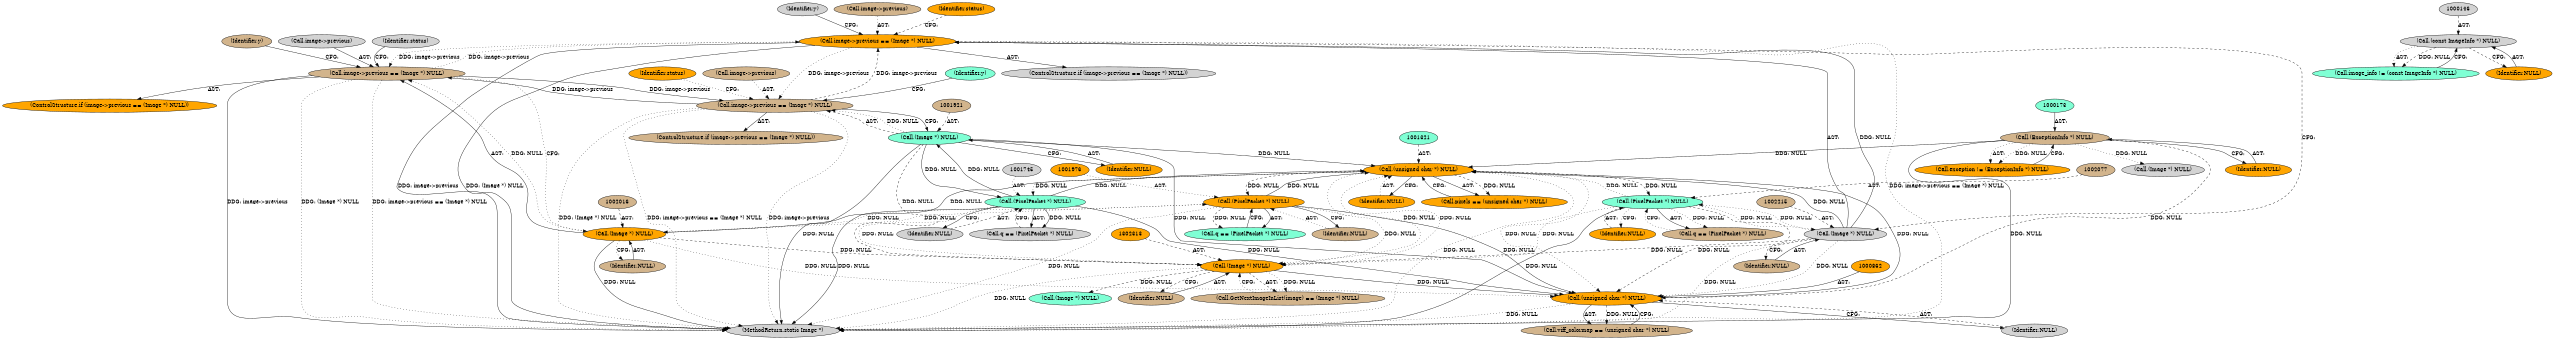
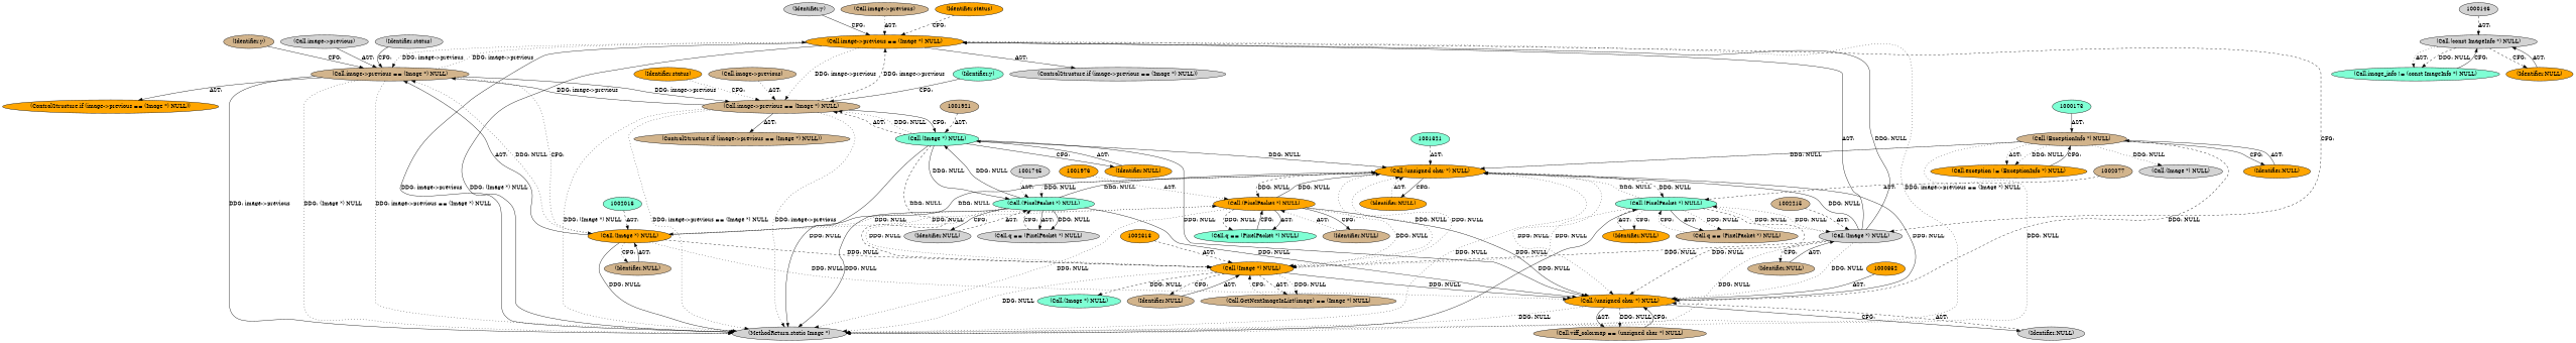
  digraph {
    node [fillcolor=orange style=filled]
    edge [style=solid]
    n1 [label="(Call,image->previous == (Image *) NULL)"]
    n2 [fillcolor=tan label="(Call,image->previous == (Image *) NULL)"]
    n3 [fillcolor=tan label="(Call,image->previous == (Image *) NULL)"]
    n4 [fillcolor=lightgrey label="(Call,(Image *) NULL)"]
    n5 [fillcolor=lightgrey label="(MethodReturn,static Image *)"]
    n6 [fillcolor=lightgrey label="(ControlStructure,if (image->previous == (Image *) NULL))"]
    n7 [label="(Call,(Image *) NULL)"]
    n8 [label="(ControlStructure,if (image->previous == (Image *) NULL))"]
    n9 [fillcolor=aquamarine label="(Call,(Image *) NULL)"]
    n10 [fillcolor=tan label="(ControlStructure,if (image->previous == (Image *) NULL))"]
    n11 [label="(Call,(unsigned char *) NULL)"]
    n12 [label="(Call,(unsigned char *) NULL)"]
    n13 [label="(Call,(Image *) NULL)"]
    n14 [fillcolor=aquamarine label="(Call,(PixelPacket *) NULL)"]
    n15 [fillcolor=tan label="(Identifier,NULL)"]
    n16 [label="(Call,(PixelPacket *) NULL)"]
    n17 [fillcolor=tan label="(Identifier,NULL)"]
    n18 [fillcolor=aquamarine label="(Call,(PixelPacket *) NULL)"]
    n19 [label="(Identifier,NULL)"]
    n20 [fillcolor=lightgrey label="(Identifier,NULL)"]
    n21 [fillcolor=lightgrey label="(Call,q == (PixelPacket *) NULL)"]
    n22 [label="(Identifier,NULL)"]
-   n23 [label="(Call,pixels == (unsigned char *) NULL)"]
    n24 [fillcolor=tan label="(Call,viff_colormap == (unsigned char *) NULL)"]
    n25 [fillcolor=lightgrey label="(Identifier,NULL)"]
    n26 [fillcolor=aquamarine label="(Call,(Image *) NULL)"]
    n27 [fillcolor=tan label="(Identifier,NULL)"]
    n28 [fillcolor=tan label="(Call,GetNextImageInList(image) == (Image *) NULL)"]
    n29 [fillcolor=tan label="(Call,q == (PixelPacket *) NULL)"]
    n30 [label="(Identifier,NULL)"]
    n31 [fillcolor=aquamarine label="(Call,q == (PixelPacket *) NULL)"]
    n32 [fillcolor=tan label="(Identifier,NULL)"]
    n33 [fillcolor=tan label="(Call,(ExceptionInfo *) NULL)"]
    n34 [label="(Identifier,NULL)"]
    n35 [label="(Call,exception != (ExceptionInfo *) NULL)"]
    n36 [fillcolor=lightgrey label="(Call,(Image *) NULL)"]
    n37 [fillcolor=lightgrey label="(Call,(const ImageInfo *) NULL)"]
    n38 [fillcolor=aquamarine label="(Call,image_info != (const ImageInfo *) NULL)"]
    n39 [label="(Identifier,NULL)"]
    n40 [fillcolor=lightgrey label="(Identifier,y)"]
    n41 [fillcolor=tan label="(Identifier,y)"]
    n42 [fillcolor=aquamarine label="(Identifier,y)"]
    n43 [fillcolor=lightgrey label="(Call,image->previous)"]
    n44 [fillcolor=tan label="(Call,image->previous)"]
    n45 [label="(Identifier,status)"]
    n46 [fillcolor=lightgrey label="(Identifier,status)"]
    n47 [label="(Identifier,status)"]
    n48 [fillcolor=tan label="(Call,image->previous)"]
    1001921 [fillcolor=tan]
    1001745 [fillcolor=lightgrey]
    1001321 [fillcolor=aquamarine]
    1002077 [fillcolor=tan]
    1002215 [fillcolor=tan]
    1001976
-   1002016 [fillcolor=tan]
+   1002016 [fillcolor=aquamarine]
    1000862
    1000173 [fillcolor=aquamarine]
    1000146 [fillcolor=lightgrey]
-   1002313 [label=1302313]
+   1002313
    n1 -> n2 [label="DDG: image->previous" style=dotted]
    n1 -> n3 [label="DDG: image->previous" style=dotted]
    n1 -> n4 [label="CFG: " style=dashed]
    n1 -> n5 [label="DDG: image->previous"]
    n1 -> n5 [label="DDG: (Image *) NULL"]
    n1 -> n5 [label="DDG: image->previous == (Image *) NULL" style=dotted]
    n1 -> n6 [label="AST: "]
    n2 -> n1 [label="DDG: image->previous" style=dotted]
    n2 -> n3 [label="DDG: image->previous"]
    n2 -> n5 [label="DDG: image->previous"]
    n2 -> n5 [label="DDG: (Image *) NULL" style=dotted]
    n2 -> n5 [label="DDG: image->previous == (Image *) NULL" style=dotted]
    n2 -> n7 [label="CFG: " style=dotted]
    n2 -> n8 [label="AST: "]
    n3 -> n1 [label="DDG: image->previous" style=dashed]
    n3 -> n2 [label="DDG: image->previous"]
    n3 -> n5 [label="DDG: image->previous == (Image *) NULL" style=dotted]
    n3 -> n5 [label="DDG: image->previous" style=dotted]
    n3 -> n5 [label="DDG: (Image *) NULL" style=dotted]
    n3 -> n9 [label="CFG: "]
    n3 -> n10 [label="AST: "]
    n4 -> n1 [label="AST: "]
    n4 -> n1 [label="DDG: NULL"]
    n4 -> n5 [label="DDG: NULL" style=dotted]
    n4 -> n11 [label="DDG: NULL"]
    n4 -> n12 [label="DDG: NULL" style=dotted]
    n4 -> n13 [label="DDG: NULL" style=dashed]
    n4 -> n14 [label="DDG: NULL" style=dotted]
    n4 -> n15 [label="CFG: " style=dashed]
    n7 -> n2 [label="AST: "]
    n7 -> n2 [label="DDG: NULL" style=dotted]
    n7 -> n5 [label="DDG: NULL"]
    n7 -> n11 [label="DDG: NULL"]
    n7 -> n12 [label="DDG: NULL" style=dotted]
    n7 -> n13 [label="DDG: NULL" style=dashed]
    n7 -> n16 [label="DDG: NULL" style=dotted]
    n7 -> n17 [label="CFG: " style=dotted]
    n9 -> n3 [label="AST: " style=dashed]
    n9 -> n3 [label="DDG: NULL" style=dotted]
    n9 -> n5 [label="DDG: NULL"]
    n9 -> n11 [label="DDG: NULL"]
    n9 -> n12 [label="DDG: NULL"]
    n9 -> n13 [label="DDG: NULL" style=dashed]
    n9 -> n18 [label="DDG: NULL"]
    n9 -> n19 [label="CFG: "]
    n11 -> n5 [label="DDG: NULL" style=dotted]
    n11 -> n12 [label="DDG: NULL" style=dotted]
    n11 -> n13 [label="DDG: NULL" style=dotted]
    n11 -> n14 [label="DDG: NULL" style=dashed]
    n11 -> n16 [label="DDG: NULL" style=dashed]
    n11 -> n18 [label="DDG: NULL" style=dotted]
    n11 -> n22 [label="CFG: "]
-   n11 -> n23 [label="AST: "]
-   n11 -> n23 [label="DDG: NULL" style=dashed]
    n12 -> n5 [label="DDG: NULL" style=dotted]
    n12 -> n11 [label="DDG: NULL"]
    n12 -> n24 [label="AST: "]
    n12 -> n24 [label="DDG: NULL" style=dashed]
    n12 -> n25 [label="CFG: "]
    n13 -> n5 [label="DDG: NULL" style=dotted]
    n13 -> n11 [label="DDG: NULL" style=dotted]
    n13 -> n12 [label="DDG: NULL"]
    n13 -> n26 [label="DDG: NULL" style=dashed]
    n13 -> n27 [label="CFG: " style=dashed]
    n13 -> n28 [label="AST: " style=dashed]
    n13 -> n28 [label="DDG: NULL" style=dotted]
    n14 -> n4 [label="DDG: NULL" style=dotted]
    n14 -> n5 [label="DDG: NULL"]
    n14 -> n11 [label="DDG: NULL" style=dotted]
    n14 -> n12 [label="DDG: NULL" style=dashed]
    n14 -> n13 [label="DDG: NULL" style=dotted]
    n14 -> n29 [label="AST: "]
    n14 -> n29 [label="DDG: NULL" style=dotted]
    n14 -> n30 [label="CFG: " style=dotted]
    n15 -> n4 [label="AST: "]
    n16 -> n5 [label="DDG: NULL" style=dotted]
    n16 -> n7 [label="DDG: NULL" style=dotted]
    n16 -> n11 [label="DDG: NULL"]
    n16 -> n12 [label="DDG: NULL"]
    n16 -> n13 [label="DDG: NULL" style=dotted]
    n16 -> n31 [label="AST: "]
    n16 -> n31 [label="DDG: NULL" style=dashed]
    n16 -> n32 [label="CFG: "]
    n17 -> n7 [label="AST: "]
    n18 -> n5 [label="DDG: NULL"]
    n18 -> n9 [label="DDG: NULL"]
    n18 -> n11 [label="DDG: NULL"]
    n18 -> n12 [label="DDG: NULL"]
    n18 -> n13 [label="DDG: NULL" style=dotted]
    n18 -> n20 [label="CFG: "]
    n18 -> n21 [label="AST: "]
    n18 -> n21 [label="DDG: NULL"]
    n19 -> n9 [label="AST: "]
    n20 -> n18 [label="AST: " style=dashed]
    n21 -> n18 [label="CFG: " style=dashed]
    n22 -> n11 [label="AST: " style=dotted]
-   n23 -> n11 [label="CFG: "]
    n24 -> n12 [label="CFG: "]
    n25 -> n12 [label="AST: " style=dashed]
    n27 -> n13 [label="AST: "]
    n28 -> n13 [label="CFG: " style=dotted]
    n29 -> n14 [label="CFG: " style=dotted]
    n30 -> n14 [label="AST: " style=dashed]
    n31 -> n16 [label="CFG: "]
    n32 -> n16 [label="AST: " style=dotted]
-   n33 -> n5 [label="DDG: NULL"]
+   n33 -> n5 [label="DDG: NULL" style=dotted]
    n33 -> n11 [label="DDG: NULL"]
    n33 -> n12 [label="DDG: NULL" style=dashed]
    n33 -> n34 [label="CFG: "]
    n33 -> n35 [label="AST: " style=dotted]
    n33 -> n35 [label="DDG: NULL" style=dotted]
    n33 -> n36 [label="DDG: NULL" style=dotted]
    n34 -> n33 [label="AST: "]
    n35 -> n33 [label="CFG: "]
    n37 -> n38 [label="AST: " style=dotted]
    n37 -> n38 [label="DDG: NULL" style=dashed]
    n37 -> n39 [label="CFG: " style=dashed]
    n38 -> n37 [label="CFG: "]
    n39 -> n37 [label="AST: "]
    n40 -> n1 [label="CFG: "]
    n41 -> n2 [label="CFG: "]
    n42 -> n3 [label="CFG: "]
    n43 -> n2 [label="AST: "]
    n44 -> n1 [label="AST: " style=dotted]
    n45 -> n1 [label="CFG: " style=dashed]
    n46 -> n2 [label="CFG: "]
    n47 -> n3 [label="CFG: " style=dotted]
    n48 -> n3 [label="AST: " style=dotted]
    1001921 -> n9 [label="AST: " style=dashed]
    1001745 -> n18 [label="AST: " style=dotted]
    1001321 -> n11 [label="AST: " style=dashed]
    1002077 -> n14 [label="AST: " style=dashed]
    1002215 -> n4 [label="AST: " style=dashed]
    1001976 -> n16 [label="AST: " style=dotted]
    1002016 -> n7 [label="AST: " style=dashed]
    1000862 -> n12 [label="AST: "]
    1000173 -> n33 [label="AST: "]
    1000146 -> n37 [label="AST: " style=dashed]
    1002313 -> n13 [label="AST: " style=dashed]
  }
